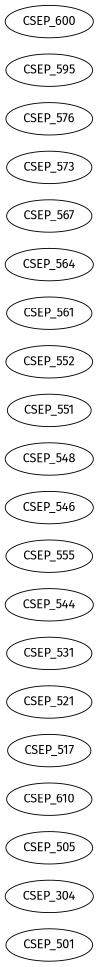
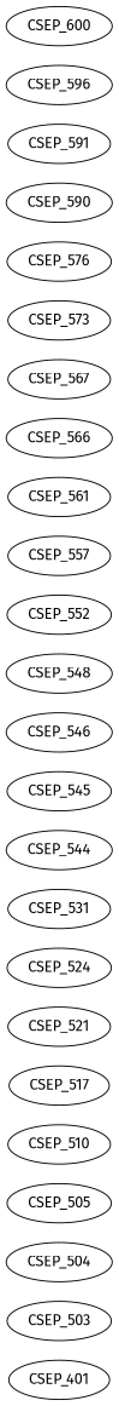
  digraph {
    rankdir=LR
    fontname="Fira Sans"
    node [fontname="Fira Sans"]
-   CSEP_501
-   CSEP_504 [label=CSEP_304]
+   CSEP_501 [label=CSEP_401]
+   CSEP_503
+   CSEP_504
    CSEP_505
-   CSEP_510 [label=CSEP_610]
+   CSEP_510
    CSEP_517
    CSEP_521
+   CSEP_524
    CSEP_531
    CSEP_544
-   CSEP_545 [label=CSEP_555]
+   CSEP_545
    CSEP_546
    CSEP_548
-   CSEP_551
    CSEP_552
+   CSEP_557
    CSEP_561
-   CSEP_564
+   CSEP_564 [label=CSEP_566]
    CSEP_567
    CSEP_573
    CSEP_576
-   CSEP_595
+   CSEP_590
+   CSEP_595 [label=CSEP_591]
+   CSEP_596
    CSEP_600
  }
